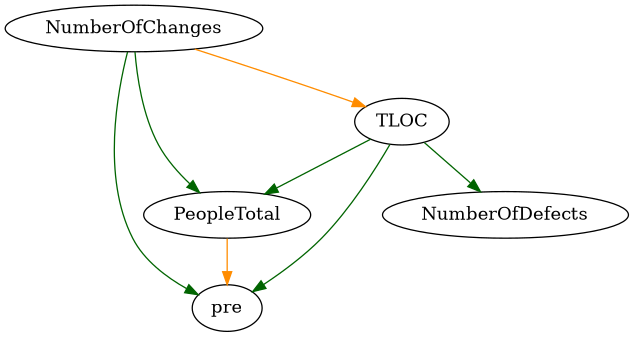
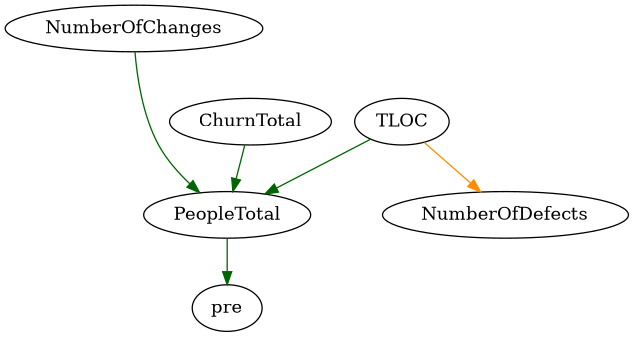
  digraph {
    edge [color=darkgreen]
    PeopleTotal
    pre
    NumberOfChanges
    TLOC
+   ChurnTotal
    NumberOfDefects
-   PeopleTotal -> pre [color=darkorange]
+   PeopleTotal -> pre
    NumberOfChanges -> PeopleTotal
-   NumberOfChanges -> pre
-   NumberOfChanges -> TLOC [color=darkorange]
    TLOC -> PeopleTotal
-   TLOC -> pre
-   TLOC -> NumberOfDefects
+   TLOC -> NumberOfDefects [color=darkorange]
+   ChurnTotal -> PeopleTotal
  }
